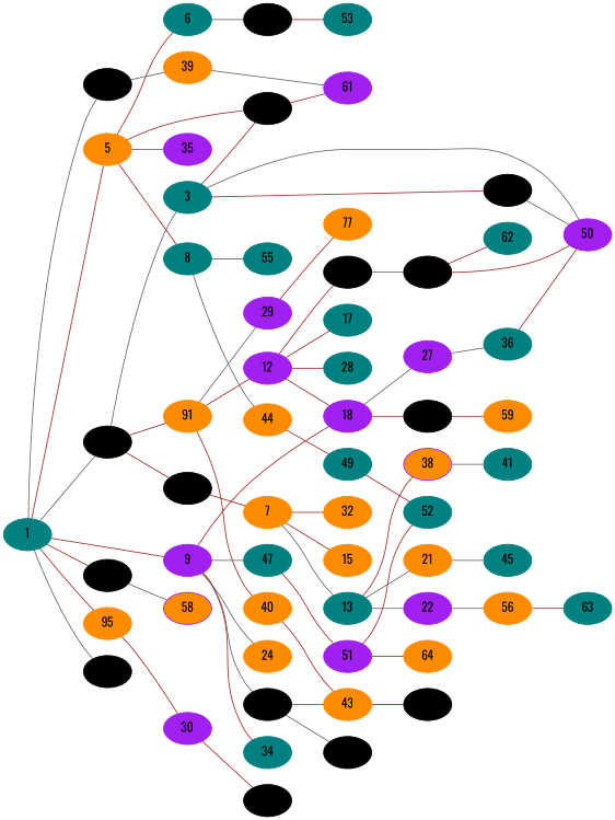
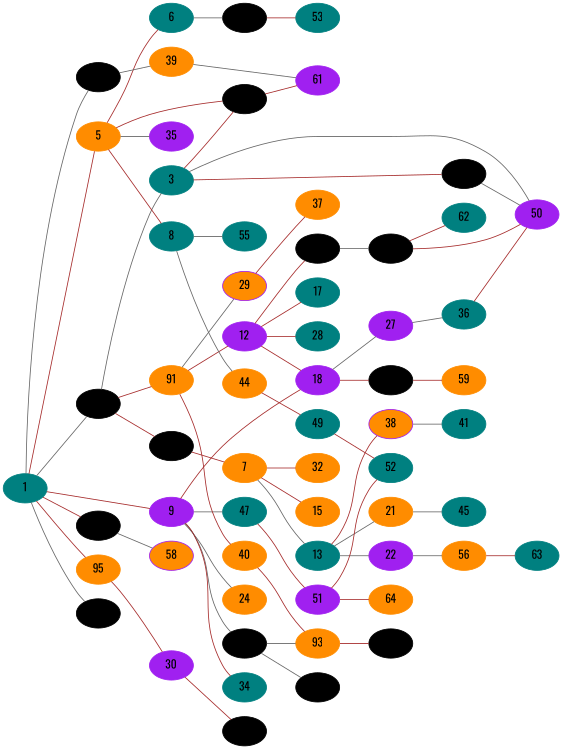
  graph {
    fontname=Oswald
    rankdir=LR
    node [color=teal fontname=Oswald style=filled]
    edge [color=brown fontname=Oswald]
    2 [color=black]
    1
    5 [color=darkorange]
    9 [color=purple]
    10 [color=black]
    16 [color=black]
    n7 [color=darkorange label=95]
    46 [color=black]
    3
    4 [color=black]
    n11 [color=darkorange label=91]
    42 [color=black]
    6
    8
    35 [color=purple]
    18 [color=purple]
    24 [color=darkorange]
    26 [color=black]
    34
    47
    39 [color=darkorange]
    58 [color=purple fillcolor=darkorange]
    30 [color=purple]
    14 [color=black]
    50 [color=purple]
    7 [color=darkorange]
    12 [color=purple]
-   29 [color=purple]
+   29 [color=purple fillcolor=darkorange]
    40 [color=darkorange]
    61 [color=purple]
    13
    15 [color=darkorange]
    32 [color=darkorange]
    23 [color=black]
    44 [color=darkorange]
    55
    53
    21 [color=darkorange]
    22 [color=purple]
    38 [color=purple fillcolor=darkorange]
    49
    27 [color=purple]
    33 [color=black]
-   43 [color=darkorange]
+   43 [color=darkorange label=93]
    48 [color=black]
    51 [color=purple]
    17
    19 [color=black]
    28
-   37 [color=darkorange label=77]
+   37 [color=darkorange]
    20 [color=black]
    45
    56 [color=darkorange]
    41
    36
    59 [color=darkorange]
    62
    63
    31 [color=black]
    54 [color=black]
    52
    64 [color=darkorange]
    2 -- 3 [color=gray40]
    2 -- 4
    2 -- n11
    1 -- 2 [color=gray40]
    1 -- 5
    1 -- 9
    1 -- 10 [color=gray40]
    1 -- 16
    1 -- n7
    1 -- 46 [color=gray40]
    5 -- 42
    5 -- 6
    5 -- 8
    5 -- 35 [color=gray40]
    9 -- 18
    9 -- 24 [color=gray40]
    9 -- 26 [color=gray40]
    9 -- 34
    9 -- 47 [color=gray40]
    10 -- 39 [color=gray40]
    16 -- 58 [color=gray40]
    n7 -- 30
    3 -- 42
    3 -- 14
    3 -- 50 [color=gray40]
    4 -- 7
    n11 -- 12
    n11 -- 29 [color=gray40]
    n11 -- 40
    42 -- 61
    6 -- 23 [color=gray40]
    8 -- 44 [color=gray40]
    8 -- 55 [color=gray40]
    18 -- 27 [color=gray40]
    18 -- 33
    26 -- 43 [color=gray40]
    26 -- 48 [color=gray40]
    47 -- 51
    39 -- 61 [color=gray40]
    30 -- 31
    14 -- 50 [color=gray40]
    7 -- 13 [color=gray40]
    7 -- 15
    7 -- 32
    12 -- 18
    12 -- 17
    12 -- 19
    12 -- 28
    29 -- 37
    40 -- 43
    13 -- 21 [color=gray40]
    13 -- 22 [color=gray40]
    13 -- 38
    23 -- 53
    44 -- 49
    21 -- 45 [color=gray40]
    22 -- 56 [color=gray40]
    38 -- 41 [color=gray40]
    49 -- 52
    27 -- 36 [color=gray40]
    33 -- 59
    43 -- 54
    51 -- 52
    51 -- 64
    19 -- 20 [color=gray40]
    20 -- 50
    20 -- 62
    56 -- 63
    36 -- 50
  }
